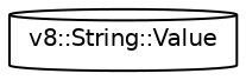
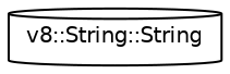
  digraph {
    rankdir=LR
-   n1 [color=black fillcolor=white fontname=Helvetica fontsize=10 height=0.2 label="v8::String::Value" shape=cylinder style=filled width=0.4]
+   n1 [color=black fillcolor=white fontname=Helvetica fontsize=10 height=0.2 label="v8::String::String" shape=cylinder style=filled width=0.4]
  }
